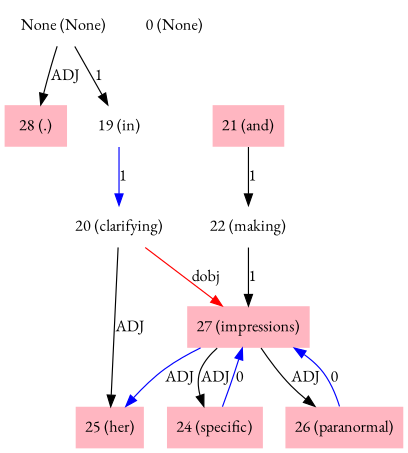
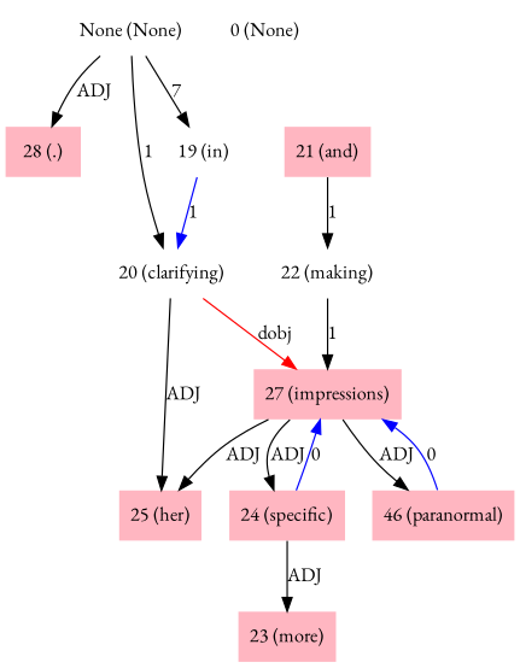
  digraph {
    fontname="EB Garamond"
    node [color=brown fillcolor=lightpink fontname="EB Garamond" shape=plaintext style=filled]
    edge [dir=forward fontname="EB Garamond"]
    n1 [color=black fillcolor=white label="None (None)"]
    n2 [label="28 (.)"]
    n3 [fillcolor=white label="19 (in)"]
    n4 [fillcolor=white label="20 (clarifying)"]
    n5 [color=black label="27 (impressions)"]
    n6 [color=darkorange label="25 (her)"]
    n7 [label="21 (and)"]
    n8 [color=black fillcolor=white label="22 (making)"]
    n9 [color=darkorange label="24 (specific)"]
-   n10 [color=darkorange label="26 (paranormal)"]
+   n10 [color=darkorange label="46 (paranormal)"]
    n11 [fillcolor=white label="0 (None)"]
+   n12 [color=black label="23 (more)"]
    n1 -> n2 [label=ADJ]
-   n1 -> n3 [label=1]
+   n1 -> n3 [label=7]
+   n1 -> n4 [label=1]
    n3 -> n4 [color=blue label=1]
    n4 -> n5 [color=red label=dobj]
    n4 -> n6 [label=ADJ]
-   n5 -> n6 [label=ADJ color=blue]
+   n5 -> n6 [label=ADJ]
    n5 -> n9 [label=ADJ]
    n5 -> n10 [label=ADJ]
    n7 -> n8 [label=1]
    n8 -> n5 [label=1]
    n9 -> n5 [color=blue label=0]
+   n9 -> n12 [label=ADJ]
    n10 -> n5 [color=blue label=0]
  }
